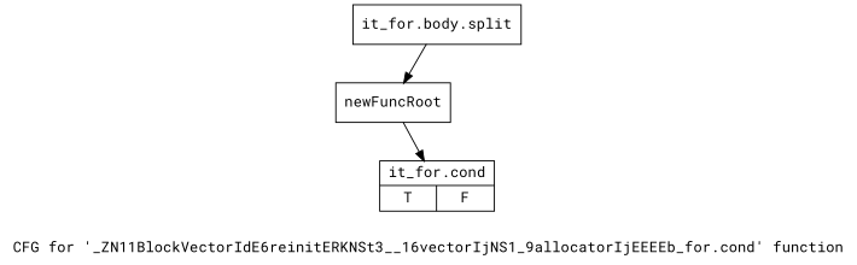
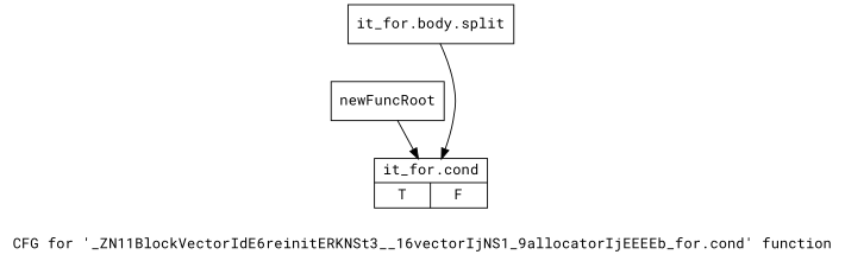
  digraph {
    fontname="Roboto Mono"
    label="CFG for '_ZN11BlockVectorIdE6reinitERKNSt3__16vectorIjNS1_9allocatorIjEEEEb_for.cond' function"
    node [fontname="Roboto Mono" shape=record]
    edge [fontname="Roboto Mono"]
    n1 [label="{newFuncRoot}"]
    n2 [label="{it_for.cond|{<s0>T|<s1>F}}"]
    n3 [label="{it_for.body.split}"]
    n1 -> n2
-   n3 -> n1
+   n3 -> n2
  }
